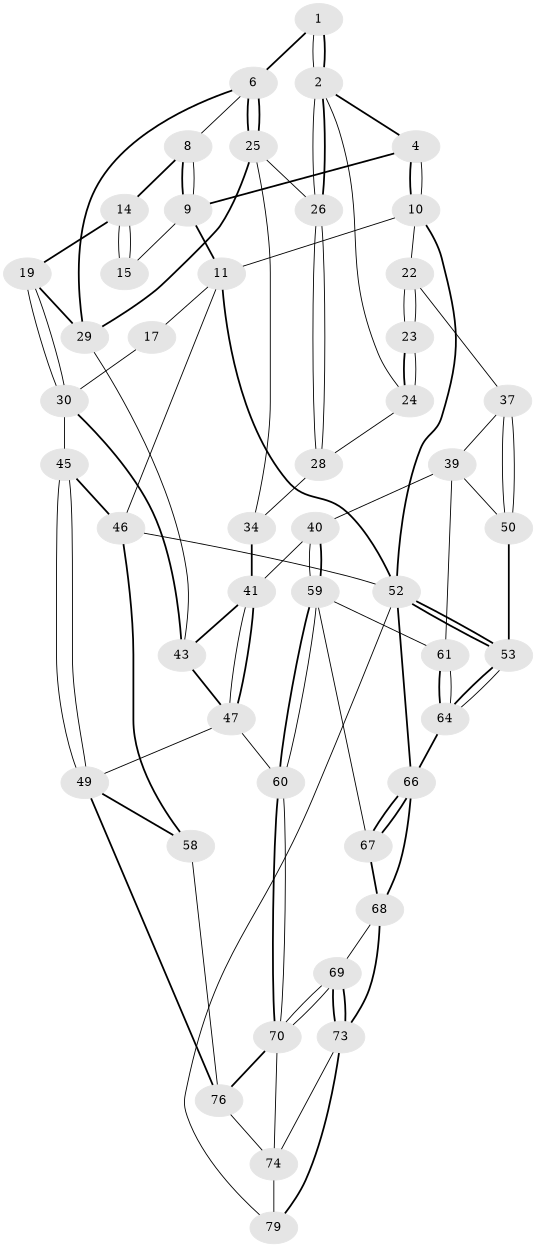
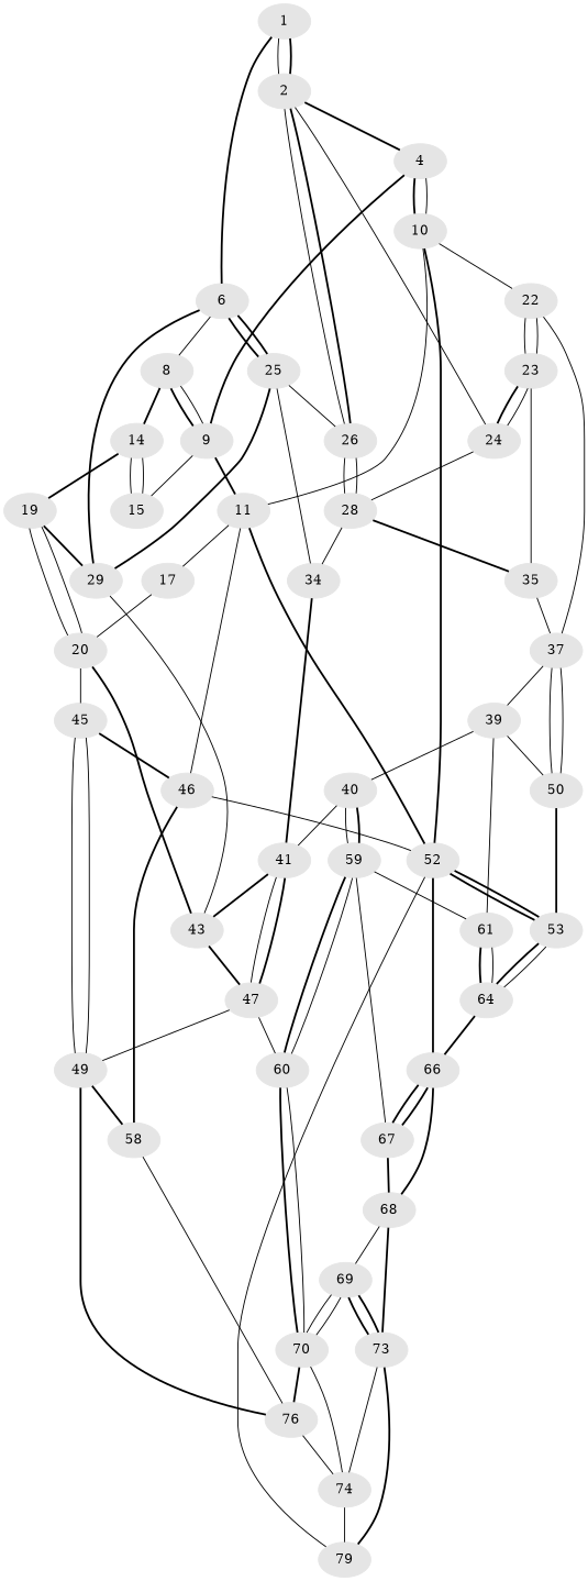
  graph {
    node [color=gray90 style=filled]
    edge [style=solid]
    2 [super="+3"]
    1
    6 [super="+7"]
    4 [super="+5"]
    24 [super="+27"]
    26
    8 [super="+13"]
    25 [super="+30"]
    29 [super="+31"]
    9 [super="+12"]
    10
    28 [super="+33"]
    11 [super="+16"]
    15
    22 [super="+36"]
    52 [super="+56"]
    14 [super="+18"]
    34
    43 [super="+44"]
    19
    17
    46 [super="+55"]
    23 [super="+32"]
    37 [super="+38"]
    53 [super="+54"]
    66 [super="+80"]
    79
-   20 [super="+21" label=30]
+   20 [super="+21"]
    58
    45
    47 [super="+48"]
    49 [super="+57"]
+   35
    39 [super="+51"]
    50
    64 [super="+65"]
    41 [super="+42"]
    40
    61 [super="+62"]
    59 [super="+63"]
    60
    67
    n43 [label=76 super="+75"]
    70 [super="+71"]
    74 [super="+76"]
    68 [super="+77"]
    69
    73 [super="+78"]
    2 -- 4 [style=bold]
    2 -- 24
    2 -- 26
    2 -- 26 [style=bold]
    1 -- 2
    1 -- 2 [style=bold]
    1 -- 6 [style=bold]
    6 -- 8
    6 -- 25 [style=bold]
    6 -- 25 [style=bold]
    6 -- 29 [style=bold]
    4 -- 9 [style=bold]
    4 -- 10 [style=bold]
    4 -- 10
    24 -- 28
    26 -- 28
    26 -- 28
    8 -- 9 [style=bold]
    8 -- 9
    8 -- 14 [style=bold weight=2]
    25 -- 26
    25 -- 29 [style=bold]
    25 -- 34
    29 -- 43
    9 -- 11 [style=bold]
    9 -- 15
    10 -- 11
    10 -- 22
    10 -- 52 [style=bold]
    28 -- 34
+   28 -- 35 [style=bold]
    11 -- 52 [style=bold]
    11 -- 17
    11 -- 46
    22 -- 23
    22 -- 23
    22 -- 37
    52 -- 53 [style=bold]
    52 -- 53 [style=bold]
    52 -- 66 [style=bold]
    52 -- 79
    14 -- 15
    14 -- 15
    14 -- 19 [style=bold]
    34 -- 41 [style=bold]
    43 -- 47 [style=bold]
    19 -- 29 [style=bold]
    19 -- 20
    19 -- 20
    17 -- 20
    46 -- 52
    46 -- 58 [style=bold]
    23 -- 24 [style=bold weight=2]
    23 -- 24
+   23 -- 35
    37 -- 39
    37 -- 50
    37 -- 50
    53 -- 64 [style=bold]
    53 -- 64
    66 -- 67 [style=bold]
    66 -- 67 [style=bold]
    66 -- 68 [style=bold]
    20 -- 43 [style=bold]
    20 -- 45
    58 -- n43
    45 -- 46 [style=bold]
    45 -- 49
    45 -- 49
    47 -- 49
    47 -- 60
    49 -- 58 [style=bold]
    49 -- n43 [style=bold]
+   35 -- 37
    39 -- 50
    39 -- 40
    39 -- 61
    50 -- 53 [style=bold]
    64 -- 66 [style=bold]
    41 -- 43 [style=bold]
    41 -- 47
    41 -- 47 [style=bold]
    40 -- 41
    40 -- 59
    40 -- 59 [style=bold]
    61 -- 64 [style=bold weight=2]
    61 -- 64
    59 -- 61
    59 -- 60 [style=bold]
    59 -- 60
    59 -- 67
    60 -- 70 [style=bold]
    60 -- 70
    67 -- 68 [style=bold]
    n43 -- 74
    70 -- n43 [style=bold]
    70 -- 74
    74 -- 79
    68 -- 69
    68 -- 73 [style=bold]
    69 -- 70
    69 -- 70
    69 -- 73 [style=bold]
    69 -- 73 [style=bold]
    73 -- 79 [style=bold]
    73 -- 74
  }
